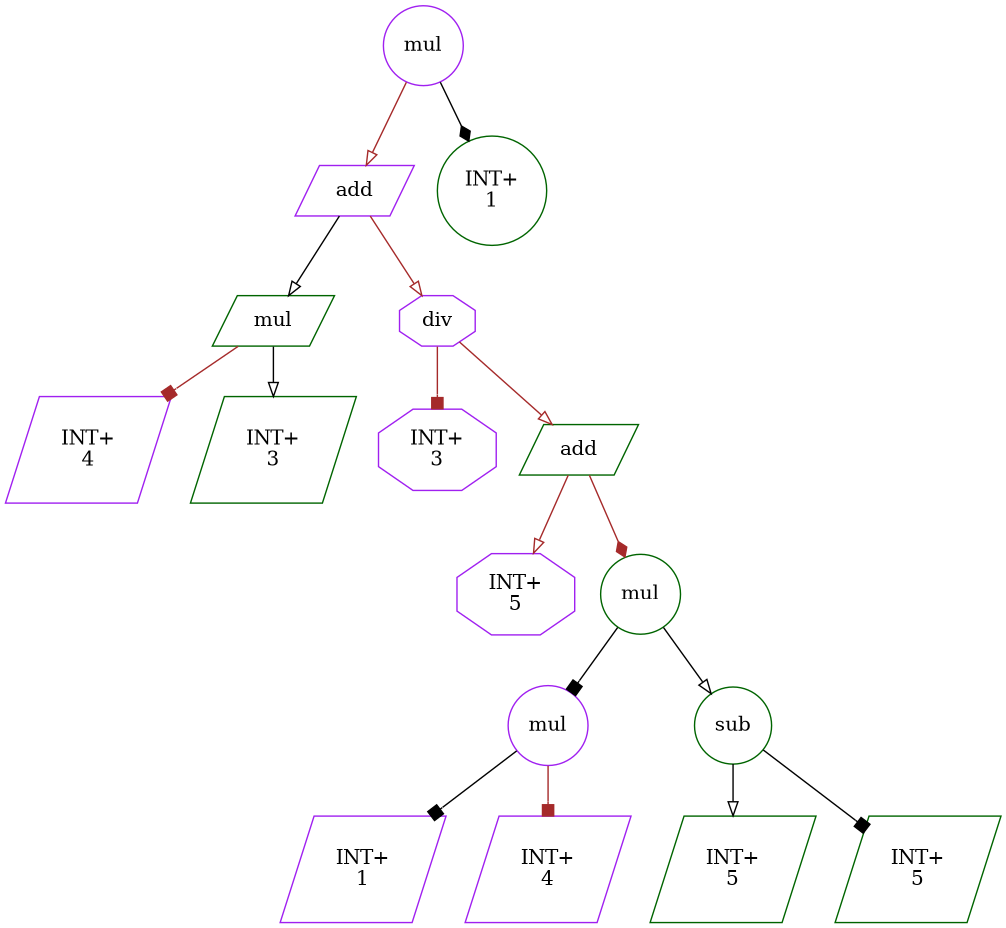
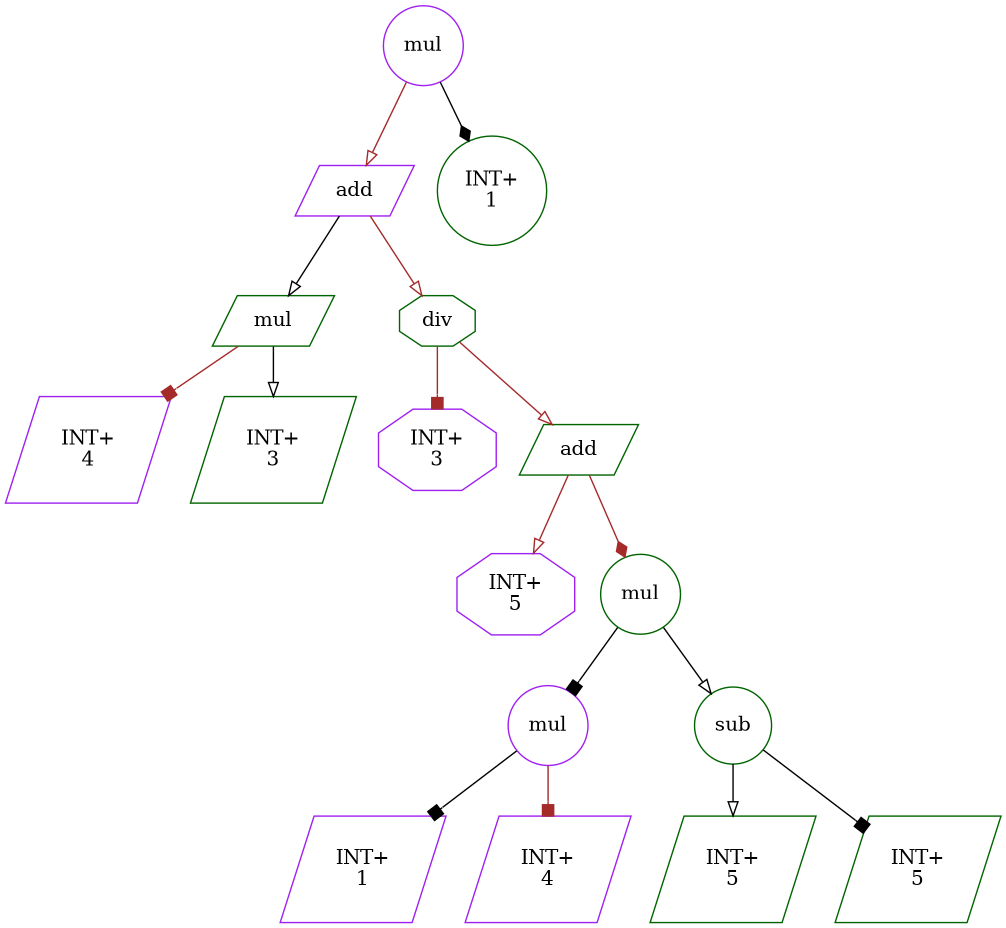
  digraph {
    node [shape=parallelogram color=darkgreen]
    edge [color=brown arrowhead=onormal]
    n1 [label=mul shape=circle color=purple]
    n2 [label=add color=purple]
    n3 [label="INT+\n1" shape=circle]
    n4 [label=mul]
-   n5 [label=div shape=octagon color=purple]
+   n5 [label=div shape=octagon]
    n6 [label="INT+\n4" color=purple]
    n7 [label="INT+\n3"]
    n8 [label="INT+\n3" shape=octagon color=purple]
    n9 [label=add]
    n10 [label="INT+\n5" shape=octagon color=purple]
    n11 [label=mul shape=circle]
    n12 [label=mul shape=circle color=purple]
    n13 [label=sub shape=circle]
    n14 [label="INT+\n1" color=purple]
    n15 [label="INT+\n4" color=purple]
    n16 [label="INT+\n5"]
    n17 [label="INT+\n5"]
    n1 -> n2
    n1 -> n3 [color=black arrowhead=diamond]
    n2 -> n4 [color=black]
    n2 -> n5
    n4 -> n6 [arrowhead=box]
    n4 -> n7 [color=black]
    n5 -> n8 [arrowhead=box]
    n5 -> n9
    n9 -> n10
    n9 -> n11 [arrowhead=diamond]
    n11 -> n12 [color=black arrowhead=box]
    n11 -> n13 [color=black]
    n12 -> n14 [color=black arrowhead=box]
    n12 -> n15 [arrowhead=box]
    n13 -> n16 [color=black]
    n13 -> n17 [color=black arrowhead=box]
  }
